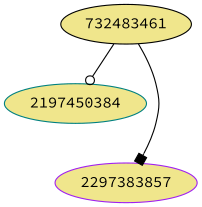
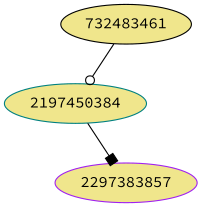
  strict digraph {
    fontname="Source Code Pro"
    node [fillcolor=khaki fontname="Source Code Pro" style=filled]
    edge [fontname="Source Code Pro"]
    2197450384 [color=teal]
    2297383857 [color=purple]
    732483461 [color=black]
-   732483461 -> 2297383857 [arrowhead=box]
+   2197450384 -> 2297383857 [arrowhead=box]
    732483461 -> 2197450384 [arrowhead=odot]
  }
